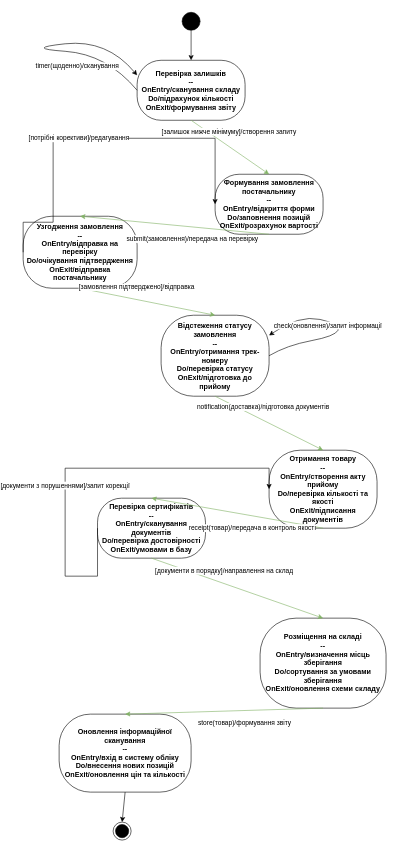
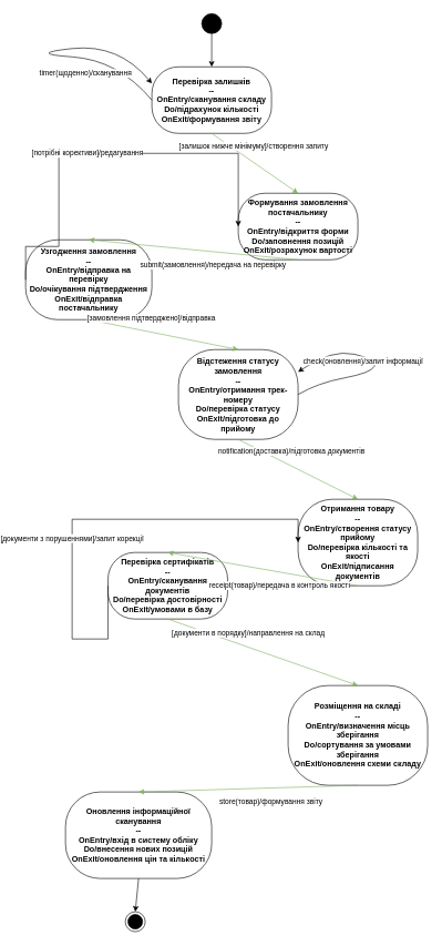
  <mxCell id="0" />
  <mxCell id="1" parent="0" />
  <mxCell id="2" value="" style="ellipse;whiteSpace=wrap;html=1;aspect=fixed;fillColor=#000000;" parent="1" vertex="1"><mxGeometry x="285" y="20" width="30" height="30" as="geometry" /></mxCell>
  <mxCell id="3" value="Перевірка залишків&#10;--&#10;OnEntry/сканування складу&#10;Do/підрахунок кількості&#10;OnExit/формування звіту" style="rounded=1;whiteSpace=wrap;html=1;arcSize=40;align=center;verticalAlign=middle;fontStyle=1;fontSize=12;spacing=4;" parent="1" vertex="1"><mxGeometry x="210" y="100" width="180" height="100" as="geometry" /></mxCell>
  <mxCell id="4" value="Формування замовлення постачальнику&#10;--&#10;OnEntry/відкриття форми&#10;Do/заповнення позицій&#10;OnExit/розрахунок вартості" style="rounded=1;whiteSpace=wrap;html=1;arcSize=40;align=center;verticalAlign=middle;fontStyle=1;fontSize=12;spacing=4;" parent="1" vertex="1"><mxGeometry x="340" y="290" width="180" height="100" as="geometry" /></mxCell>
  <mxCell id="5" value="Узгодження замовлення&#10;--&#10;OnEntry/відправка на перевірку&#10;Do/очікування підтвердження&#10;OnExit/відправка постачальнику" style="rounded=1;whiteSpace=wrap;html=1;arcSize=40;align=center;verticalAlign=middle;fontStyle=1;fontSize=12;spacing=4;" parent="1" vertex="1"><mxGeometry x="20" y="360" width="190" height="120" as="geometry" /></mxCell>
  <mxCell id="6" value="Відстеження статусу замовлення&#10;--&#10;OnEntry/отримання трек-номеру&#10;Do/перевірка статусу&#10;OnExit/підготовка до прийому" style="rounded=1;whiteSpace=wrap;html=1;arcSize=40;align=center;verticalAlign=middle;fontStyle=1;fontSize=12;spacing=4;" parent="1" vertex="1"><mxGeometry x="250" y="525" width="180" height="135" as="geometry" /></mxCell>
- <mxCell id="7" value="Отримання товару&#10;--&#10;OnEntry/створення акту прийому&#10;Do/перевірка кількості та якості&#10;OnExit/підписання документів" style="rounded=1;whiteSpace=wrap;html=1;arcSize=40;align=center;verticalAlign=middle;fontStyle=1;fontSize=12;spacing=4;" parent="1" vertex="1"><mxGeometry x="430" y="750" width="180" height="130" as="geometry" /></mxCell>
+ <mxCell id="7" value="Отримання товару&#10;--&#10;OnEntry/створення статусу прийому&#10;Do/перевірка кількості та якості&#10;OnExit/підписання документів" style="rounded=1;whiteSpace=wrap;html=1;arcSize=40;align=center;verticalAlign=middle;fontStyle=1;fontSize=12;spacing=4;" parent="1" vertex="1"><mxGeometry x="430" y="750" width="180" height="130" as="geometry" /></mxCell>
  <mxCell id="8" value="Перевірка сертифікатів&#10;--&#10;OnEntry/сканування документів&#10;Do/перевірка достовірності&#10;OnExit/умовами в базу" style="rounded=1;whiteSpace=wrap;html=1;arcSize=40;align=center;verticalAlign=middle;fontStyle=1;fontSize=12;spacing=4;" parent="1" vertex="1"><mxGeometry x="144" y="830" width="180" height="100" as="geometry" /></mxCell>
  <mxCell id="9" value="Розміщення на складі&#10;--&#10;OnEntry/визначення місць зберігання&#10;Do/сортування за умовами зберігання&#10;OnExit/оновлення схеми складу" style="rounded=1;whiteSpace=wrap;html=1;arcSize=40;align=center;verticalAlign=middle;fontStyle=1;fontSize=12;spacing=4;" parent="1" vertex="1"><mxGeometry x="415" y="1030" width="210" height="150" as="geometry" /></mxCell>
  <mxCell id="10" value="Оновлення інформаційної сканування&#10;--&#10;OnEntry/вхід в систему обліку&#10;Do/внесення нових позицій&#10;OnExit/оновлення цін та кількості" style="rounded=1;whiteSpace=wrap;html=1;arcSize=40;align=center;verticalAlign=middle;fontStyle=1;fontSize=12;spacing=4;" parent="1" vertex="1"><mxGeometry x="80" y="1190" width="220" height="130" as="geometry" /></mxCell>
  <mxCell id="11" value="" style="ellipse;html=1;shape=endState;fillColor=#000000;strokeColor=#000000;" parent="1" vertex="1"><mxGeometry x="170" y="1370" width="30" height="30" as="geometry" /></mxCell>
  <mxCell id="12" value="" style="endArrow=classic;html=1;rounded=0;exitX=0.5;exitY=1;exitDx=0;exitDy=0;entryX=0.5;entryY=0;entryDx=0;entryDy=0;" parent="1" source="2" target="3" edge="1"><mxGeometry width="50" height="50" relative="1" as="geometry"><mxPoint x="300" y="350" as="sourcePoint" /><mxPoint x="350" y="300" as="targetPoint" /></mxGeometry></mxCell>
  <mxCell id="13" value="[залишок нижче мінімуму]/створення запиту" style="endArrow=classic;html=1;rounded=0;exitX=0.5;exitY=1;exitDx=0;exitDy=0;entryX=0.5;entryY=0;entryDx=0;entryDy=0;fillColor=#d5e8d4;strokeColor=#82b366;" parent="1" source="3" target="4" edge="1"><mxGeometry x="-0.2" y="20" width="50" height="50" relative="1" as="geometry"><mxPoint x="300" y="350" as="sourcePoint" /><mxPoint x="350" y="300" as="targetPoint" /><mxPoint as="offset" /></mxGeometry></mxCell>
  <mxCell id="14" value="timer(щоденно)/сканування" style="curved=1;endArrow=classic;html=1;rounded=0;exitX=0;exitY=0.5;exitDx=0;exitDy=0;entryX=0;entryY=0.25;entryDx=0;entryDy=0;" parent="1" source="3" target="3" edge="1"><mxGeometry x="-0.421" y="24" width="50" height="50" relative="1" as="geometry"><mxPoint x="170" y="90" as="sourcePoint" /><mxPoint x="170" y="40" as="targetPoint" /><Array as="points"><mxPoint x="160" y="90" /><mxPoint x="20" y="80" /><mxPoint x="160" y="65" /></Array><mxPoint as="offset" /></mxGeometry></mxCell>
  <mxCell id="15" value="submit(замовлення)/передача на перевірку" style="endArrow=classic;html=1;rounded=0;exitX=0.5;exitY=1;exitDx=0;exitDy=0;entryX=0.5;entryY=0;entryDx=0;entryDy=0;fillColor=#d5e8d4;strokeColor=#82b366;" parent="1" source="4" target="5" edge="1"><mxGeometry x="-0.2" y="20" width="50" height="50" relative="1" as="geometry"><mxPoint x="300" y="350" as="sourcePoint" /><mxPoint x="350" y="300" as="targetPoint" /><mxPoint as="offset" /></mxGeometry></mxCell>
  <mxCell id="16" value="[замовлення підтверджено]/відправка" style="endArrow=classic;html=1;rounded=0;exitX=0.5;exitY=1;exitDx=0;exitDy=0;entryX=0.5;entryY=0;entryDx=0;entryDy=0;fillColor=#d5e8d4;strokeColor=#82b366;" parent="1" source="5" target="6" edge="1"><mxGeometry x="-0.2" y="20" width="50" height="50" relative="1" as="geometry"><mxPoint x="300" y="350" as="sourcePoint" /><mxPoint x="350" y="300" as="targetPoint" /><mxPoint as="offset" /></mxGeometry></mxCell>
  <mxCell id="17" value="[потрібні корективи]/редагування" style="endArrow=classic;html=1;rounded=0;exitX=0;exitY=0.5;exitDx=0;exitDy=0;entryX=0;entryY=0.5;entryDx=0;entryDy=0;edgeStyle=orthogonalEdgeStyle;" parent="1" source="5" target="4" edge="1"><mxGeometry x="-0.087" width="50" height="50" relative="1" as="geometry"><mxPoint x="300" y="350" as="sourcePoint" /><mxPoint x="350" y="300" as="targetPoint" /><Array as="points"><mxPoint x="70" y="370" /><mxPoint x="70" y="230" /></Array><mxPoint as="offset" /></mxGeometry></mxCell>
  <mxCell id="18" value="check(оновлення)/запит інформації" style="curved=1;endArrow=classic;html=1;rounded=0;exitX=1;exitY=0.5;exitDx=0;exitDy=0;entryX=1;entryY=0.25;entryDx=0;entryDy=0;" parent="1" source="6" target="6" edge="1"><mxGeometry x="-0.2" y="20" width="50" height="50" relative="1" as="geometry"><mxPoint x="300" y="415" as="sourcePoint" /><mxPoint x="350" y="365" as="targetPoint" /><Array as="points"><mxPoint x="460" y="575" /><mxPoint x="540" y="560" /><mxPoint x="550" y="540" /><mxPoint x="480" y="524" /></Array><mxPoint as="offset" /></mxGeometry></mxCell>
  <mxCell id="19" value="notification(доставка)/підготовка документів" style="endArrow=classic;html=1;rounded=0;exitX=0.5;exitY=1;exitDx=0;exitDy=0;entryX=0.5;entryY=0;entryDx=0;entryDy=0;fillColor=#d5e8d4;strokeColor=#82b366;" parent="1" source="6" target="7" edge="1"><mxGeometry x="-0.2" y="20" width="50" height="50" relative="1" as="geometry"><mxPoint x="300" y="615" as="sourcePoint" /><mxPoint x="350" y="565" as="targetPoint" /><mxPoint as="offset" /></mxGeometry></mxCell>
  <mxCell id="20" value="receipt(товар)/передача в контроль якості" style="endArrow=classic;html=1;rounded=0;exitX=0.5;exitY=1;exitDx=0;exitDy=0;entryX=0.5;entryY=0;entryDx=0;entryDy=0;fillColor=#d5e8d4;strokeColor=#82b366;" parent="1" source="7" target="8" edge="1"><mxGeometry x="-0.2" y="20" width="50" height="50" relative="1" as="geometry"><mxPoint x="300" y="780" as="sourcePoint" /><mxPoint x="350" y="730" as="targetPoint" /><mxPoint as="offset" /></mxGeometry></mxCell>
  <mxCell id="21" value="[документи в порядку]/направлення на склад" style="endArrow=classic;html=1;rounded=0;exitX=0.5;exitY=1;exitDx=0;exitDy=0;entryX=0.5;entryY=0;entryDx=0;entryDy=0;fillColor=#d5e8d4;strokeColor=#82b366;" parent="1" source="8" target="9" edge="1"><mxGeometry x="-0.2" y="20" width="50" height="50" relative="1" as="geometry"><mxPoint x="300" y="920" as="sourcePoint" /><mxPoint x="350" y="870" as="targetPoint" /><mxPoint as="offset" /></mxGeometry></mxCell>
  <mxCell id="22" value="[документи з порушеннями]/запит корекції" style="endArrow=classic;html=1;rounded=0;exitX=0;exitY=0.5;exitDx=0;exitDy=0;entryX=0;entryY=0.5;entryDx=0;entryDy=0;edgeStyle=orthogonalEdgeStyle;" parent="1" source="8" target="7" edge="1"><mxGeometry x="-0.174" width="50" height="50" relative="1" as="geometry"><mxPoint x="300" y="880" as="sourcePoint" /><mxPoint x="350" y="830" as="targetPoint" /><Array as="points"><mxPoint x="90" y="960" /><mxPoint x="90" y="780" /></Array><mxPoint as="offset" /></mxGeometry></mxCell>
  <mxCell id="23" value="store(товар)/формування звіту" style="endArrow=classic;html=1;rounded=0;exitX=0.5;exitY=1;exitDx=0;exitDy=0;entryX=0.5;entryY=0;entryDx=0;entryDy=0;fillColor=#d5e8d4;strokeColor=#82b366;" parent="1" source="9" target="10" edge="1"><mxGeometry x="-0.2" y="20" width="50" height="50" relative="1" as="geometry"><mxPoint x="300" y="1060" as="sourcePoint" /><mxPoint x="350" y="1010" as="targetPoint" /><mxPoint as="offset" /></mxGeometry></mxCell>
  <mxCell id="24" value="" style="endArrow=classic;html=1;rounded=0;exitX=0.5;exitY=1;exitDx=0;exitDy=0;entryX=0.5;entryY=0;entryDx=0;entryDy=0;" parent="1" source="10" target="11" edge="1"><mxGeometry width="50" height="50" relative="1" as="geometry"><mxPoint x="300" y="1100" as="sourcePoint" /><mxPoint x="350" y="1050" as="targetPoint" /></mxGeometry></mxCell>
